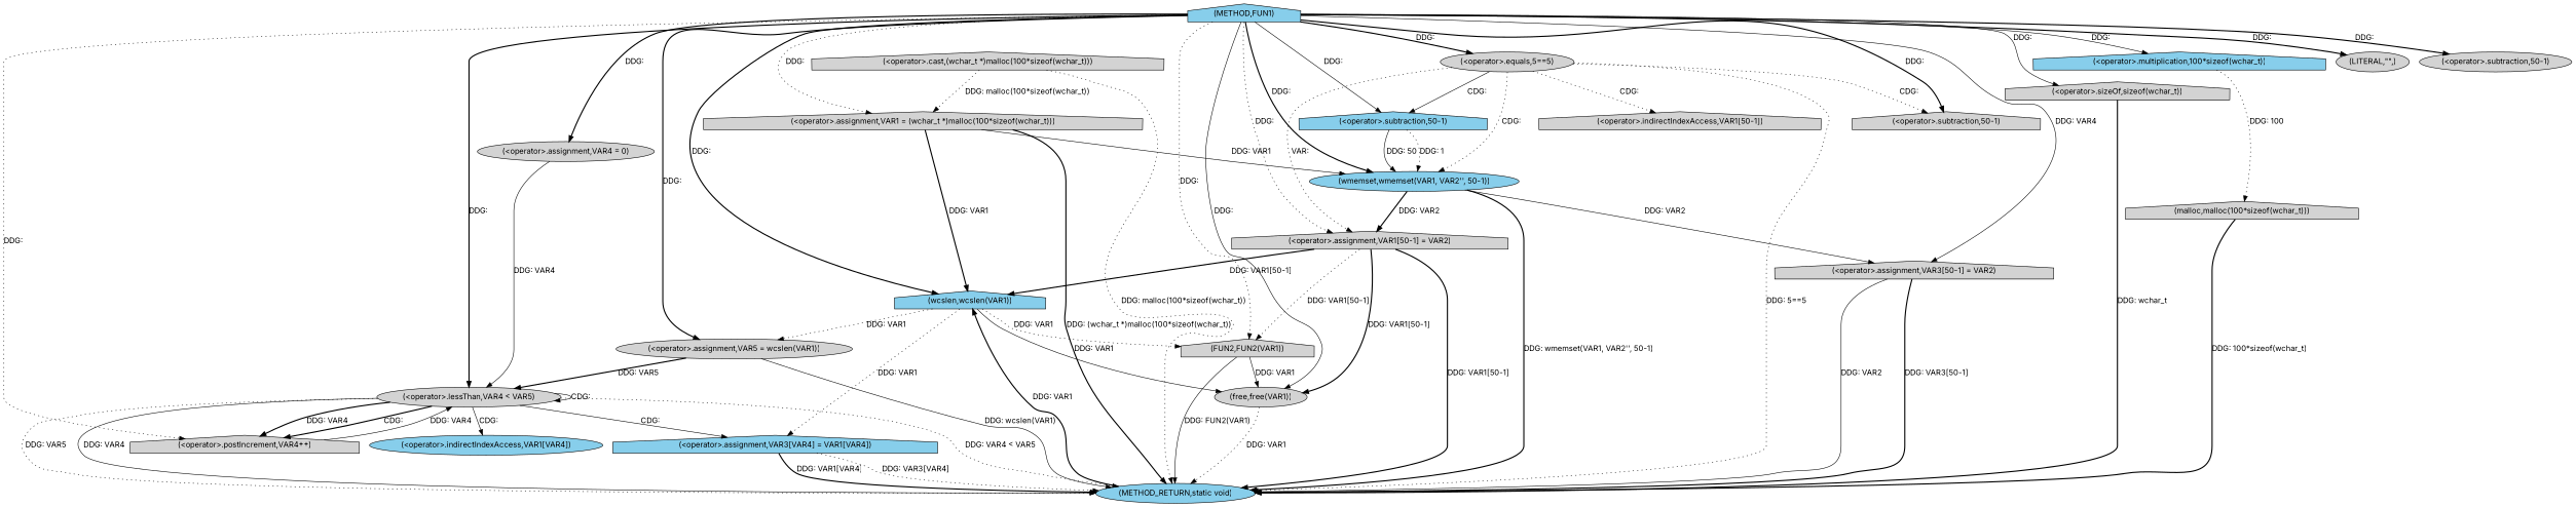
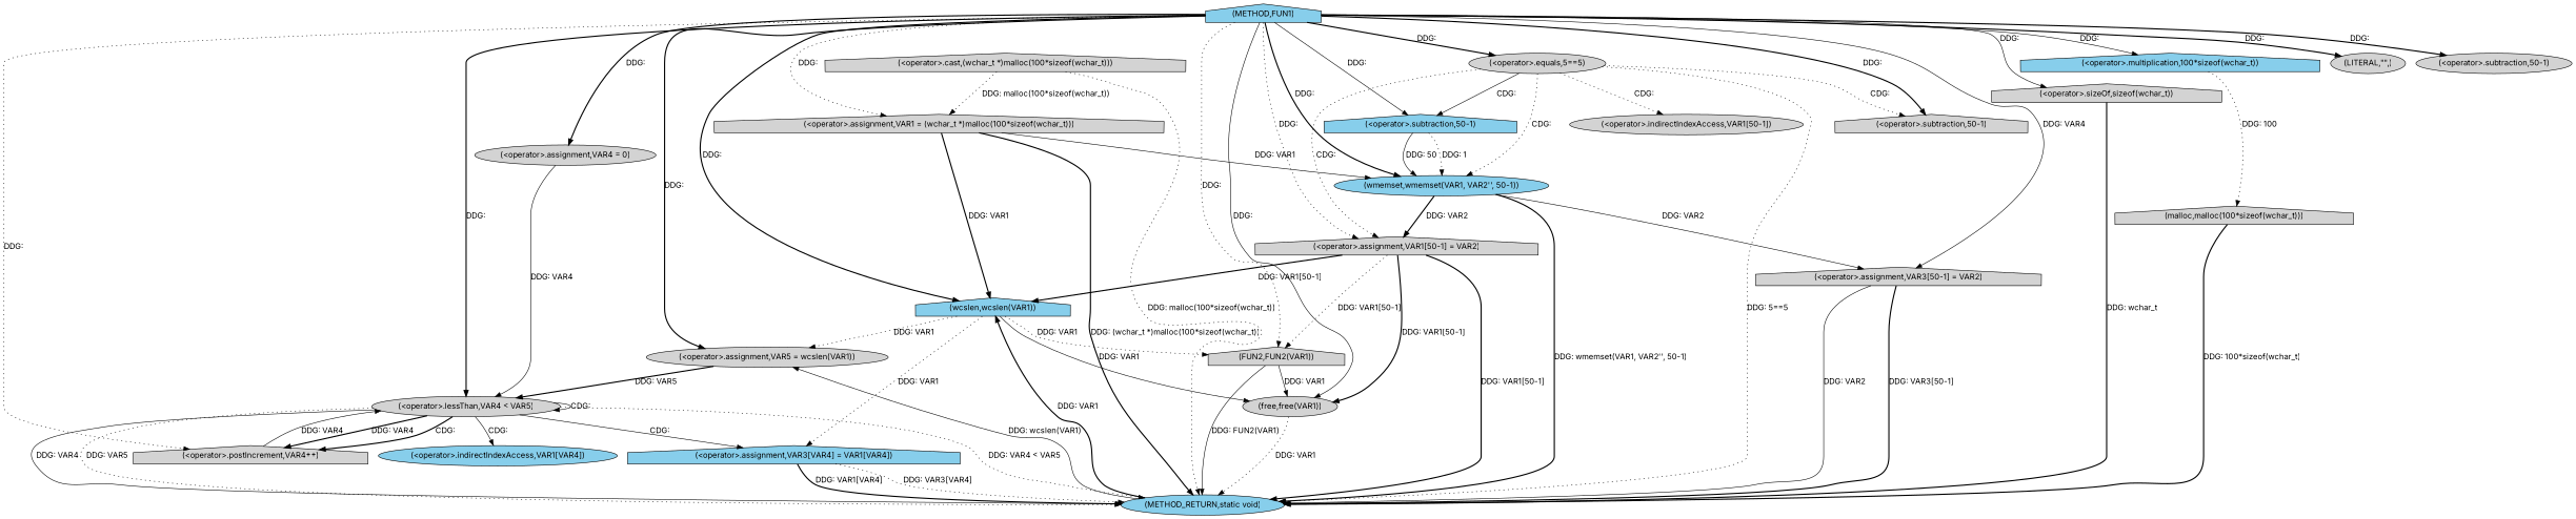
  digraph {
    fontname=Inter
    node [fillcolor=lightgrey fontname=Inter shape=house style=filled]
    edge [fontname=Inter style=bold]
    n1 [fillcolor=skyblue label="(METHOD,FUN1)"]
    n2 [label="(<operator>.assignment,VAR1 = (wchar_t *)malloc(100*sizeof(wchar_t)))"]
    n3 [fillcolor=skyblue label="(<operator>.multiplication,100*sizeof(wchar_t))"]
    n4 [label="(<operator>.sizeOf,sizeof(wchar_t))"]
    n5 [label="(<operator>.equals,5==5)" shape=ellipse]
    n6 [fillcolor=skyblue label="(wmemset,wmemset(VAR1, VAR2'', 50-1))" shape=ellipse]
    n7 [fillcolor=skyblue label="(<operator>.subtraction,50-1)"]
    n8 [label="(<operator>.assignment,VAR1[50-1] = VAR2)"]
    n9 [label="(<operator>.subtraction,50-1)"]
    n10 [label="(LITERAL,\"\",)" shape=ellipse]
    n11 [label="(<operator>.assignment,VAR5 = wcslen(VAR1))" shape=ellipse]
    n12 [fillcolor=skyblue label="(wcslen,wcslen(VAR1))"]
    n13 [label="(<operator>.assignment,VAR4 = 0)" shape=ellipse]
    n14 [label="(<operator>.lessThan,VAR4 < VAR5)" shape=ellipse]
    n15 [label="(<operator>.postIncrement,VAR4++)"]
    n16 [label="(<operator>.assignment,VAR3[50-1] = VAR2)"]
    n17 [label="(<operator>.subtraction,50-1)" shape=ellipse]
    n18 [label="(FUN2,FUN2(VAR1))"]
    n19 [label="(free,free(VAR1))" shape=ellipse]
    n20 [fillcolor=skyblue label="(METHOD_RETURN,static void)" shape=ellipse]
    n21 [label="(malloc,malloc(100*sizeof(wchar_t)))"]
-   n22 [label="(<operator>.indirectIndexAccess,VAR1[50-1])"]
+   n22 [label="(<operator>.indirectIndexAccess,VAR1[50-1])" shape=ellipse]
    n23 [fillcolor=skyblue label="(<operator>.assignment,VAR3[VAR4] = VAR1[VAR4])"]
    n24 [fillcolor=skyblue label="(<operator>.indirectIndexAccess,VAR1[VAR4])" shape=ellipse]
    n25 [label="(<operator>.cast,(wchar_t *)malloc(100*sizeof(wchar_t)))"]
    n1 -> n2 [label="DDG: " style=dotted]
    n1 -> n3 [label="DDG: " style=solid]
    n1 -> n4 [label="DDG: " style=solid]
    n1 -> n5 [label="DDG: "]
    n1 -> n6 [label="DDG: "]
    n1 -> n7 [label="DDG: " style=solid]
    n1 -> n8 [label="DDG: " style=dotted]
    n1 -> n9 [label="DDG: "]
    n1 -> n10 [label="DDG: "]
    n1 -> n11 [label="DDG: "]
    n1 -> n12 [label="DDG: "]
    n1 -> n13 [label="DDG: "]
    n1 -> n14 [label="DDG: "]
    n1 -> n15 [label="DDG: " style=dotted]
    n1 -> n16 [label="DDG: VAR4" style=solid]
    n1 -> n17 [label="DDG: "]
    n1 -> n18 [label="DDG: " style=dotted]
    n1 -> n19 [label="DDG: " style=solid]
    n2 -> n6 [label="DDG: VAR1" style=solid]
    n2 -> n12 [label="DDG: VAR1"]
    n2 -> n20 [label="DDG: (wchar_t *)malloc(100*sizeof(wchar_t))"]
    n3 -> n21 [label="DDG: 100" style=dotted]
    n4 -> n20 [label="DDG: wchar_t"]
    n5 -> n6 [label="CDG: " style=dotted]
    n5 -> n7 [label="CDG: " style=solid]
-   n5 -> n8 [label="VAR: " style=dotted]
+   n5 -> n8 [label="CDG: " style=dotted]
    n5 -> n9 [label="CDG: " style=dotted]
    n5 -> n20 [label="DDG: 5==5" style=dotted]
    n5 -> n22 [label="CDG: " style=dotted]
    n6 -> n8 [label="DDG: VAR2"]
    n6 -> n16 [label="DDG: VAR2" style=solid]
    n6 -> n20 [label="DDG: wmemset(VAR1, VAR2'', 50-1)"]
    n7 -> n6 [label="DDG: 50" style=solid]
    n7 -> n6 [label="DDG: 1" style=dotted]
    n8 -> n12 [label="DDG: VAR1[50-1]"]
    n8 -> n18 [label="DDG: VAR1[50-1]" style=dotted]
    n8 -> n19 [label="DDG: VAR1[50-1]"]
    n8 -> n20 [label="DDG: VAR1[50-1]"]
    n11 -> n14 [label="DDG: VAR5"]
-   n11 -> n20 [label="DDG: wcslen(VAR1)" style=solid]
+   n20 -> n11 [label="DDG: wcslen(VAR1)" style=solid]
    n12 -> n11 [label="DDG: VAR1" style=dotted]
    n12 -> n18 [label="DDG: VAR1" style=dotted]
    n12 -> n19 [label="DDG: VAR1" style=solid]
    n12 -> n23 [label="DDG: VAR1" style=dotted]
    n13 -> n14 [label="DDG: VAR4" style=solid]
    n14 -> n14 [label="CDG: " style=solid]
    n14 -> n15 [label="DDG: VAR4"]
    n14 -> n15 [label="CDG: "]
    n14 -> n20 [label="DDG: VAR4 < VAR5" style=dotted]
    n14 -> n20 [label="DDG: VAR5" style=dotted]
    n14 -> n20 [label="DDG: VAR4" style=solid]
    n14 -> n23 [label="CDG: " style=solid]
    n14 -> n24 [label="CDG: " style=solid]
    n15 -> n14 [label="DDG: VAR4" style=solid]
    n16 -> n20 [label="DDG: VAR3[50-1]"]
    n16 -> n20 [label="DDG: VAR2" style=solid]
    n18 -> n19 [label="DDG: VAR1" style=solid]
    n18 -> n20 [label="DDG: FUN2(VAR1)" style=solid]
    n19 -> n20 [label="DDG: VAR1" style=dotted]
    n20 -> n12 [label="DDG: VAR1"]
    n21 -> n20 [label="DDG: 100*sizeof(wchar_t)"]
    n23 -> n20 [label="DDG: VAR1[VAR4]"]
    n23 -> n20 [label="DDG: VAR3[VAR4]" style=dotted]
    n25 -> n2 [label="DDG: malloc(100*sizeof(wchar_t))" style=dotted]
    n25 -> n20 [label="DDG: malloc(100*sizeof(wchar_t))" style=dotted]
  }
